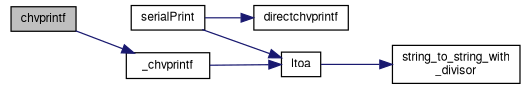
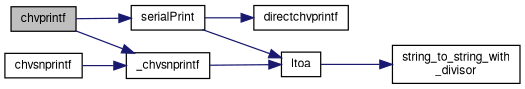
  digraph {
    rankdir=LR
    node [color=black fillcolor=white fontname=FreeSans fontsize=10 shape=record style=filled]
    edge [color=midnightblue fontname=FreeSans fontsize=10 labelfontname=FreeSans labelfontsize=10 style=solid]
    n1 [fillcolor=grey75 fontcolor=black height=0.2 label=chvprintf width=0.4]
    n2 [height=0.2 label=serialPrint width=0.4]
-   n3 [height=0.2 label=_chvprintf width=0.4]
+   n3 [height=0.2 label=_chvsnprintf width=0.4]
    n4 [height=0.2 label=directchvprintf width=0.4]
    n5 [height=0.2 label=ltoa width=0.4]
+   n6 [height=0.2 label=chvsnprintf width=0.4]
    n7 [height=0.2 label="string_to_string_with\l_divisor" width=0.4]
+   n1 -> n2
    n1 -> n3
    n2 -> n4
    n2 -> n5
    n3 -> n5
    n5 -> n7
+   n6 -> n3
  }
